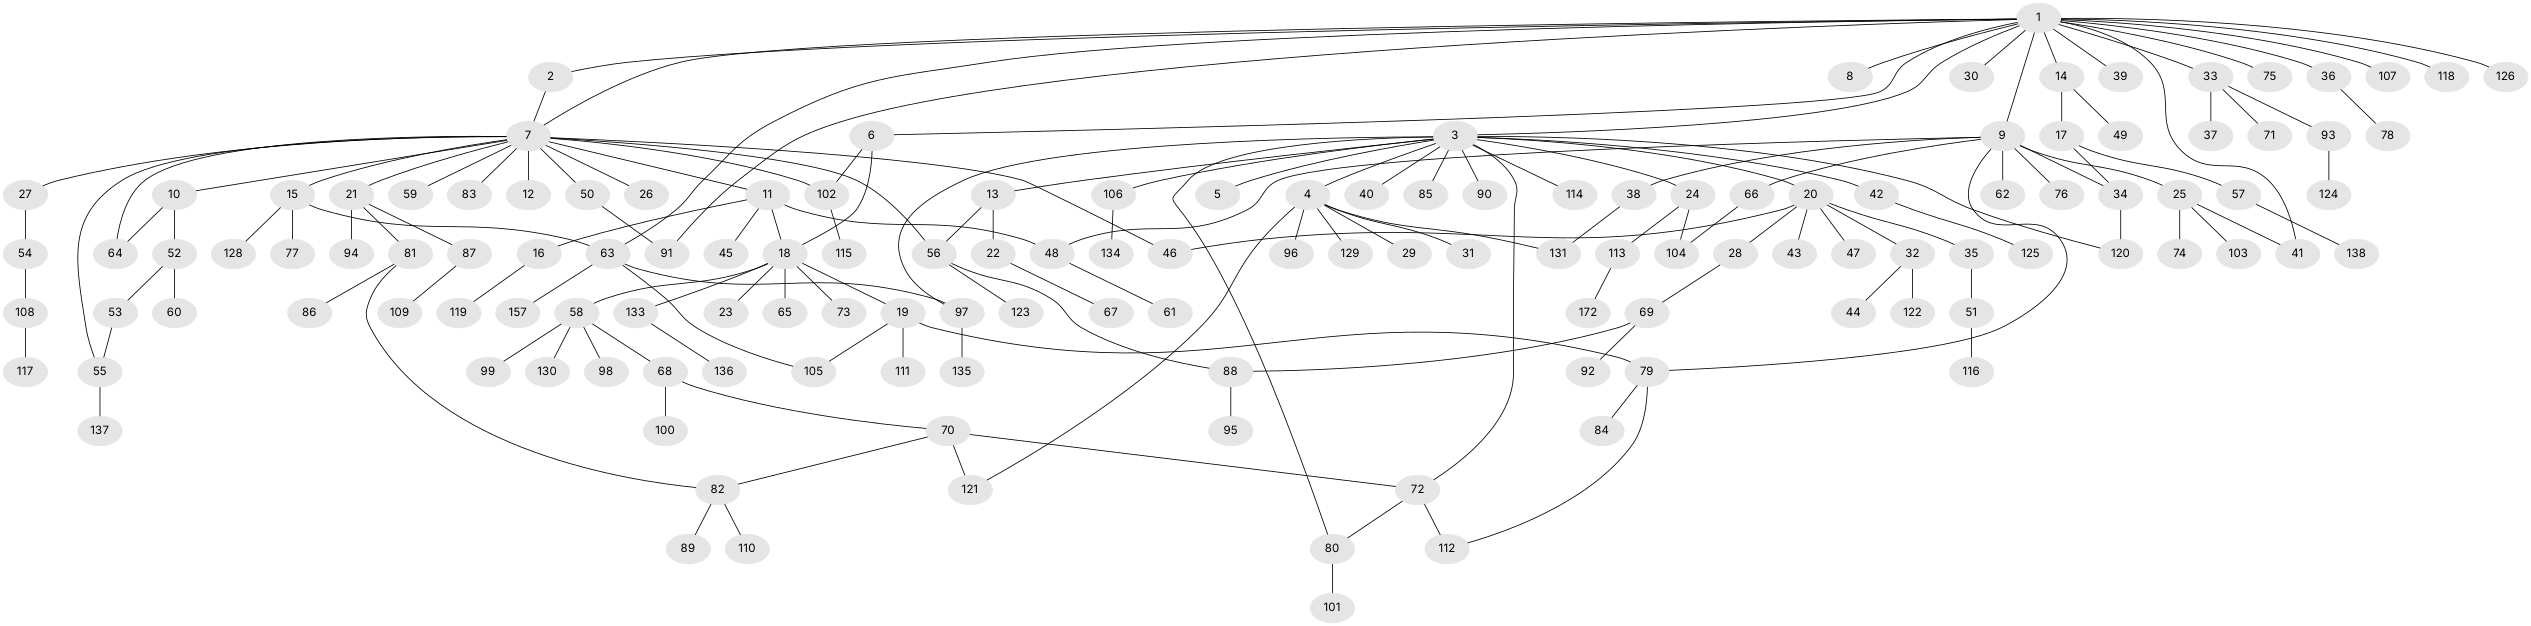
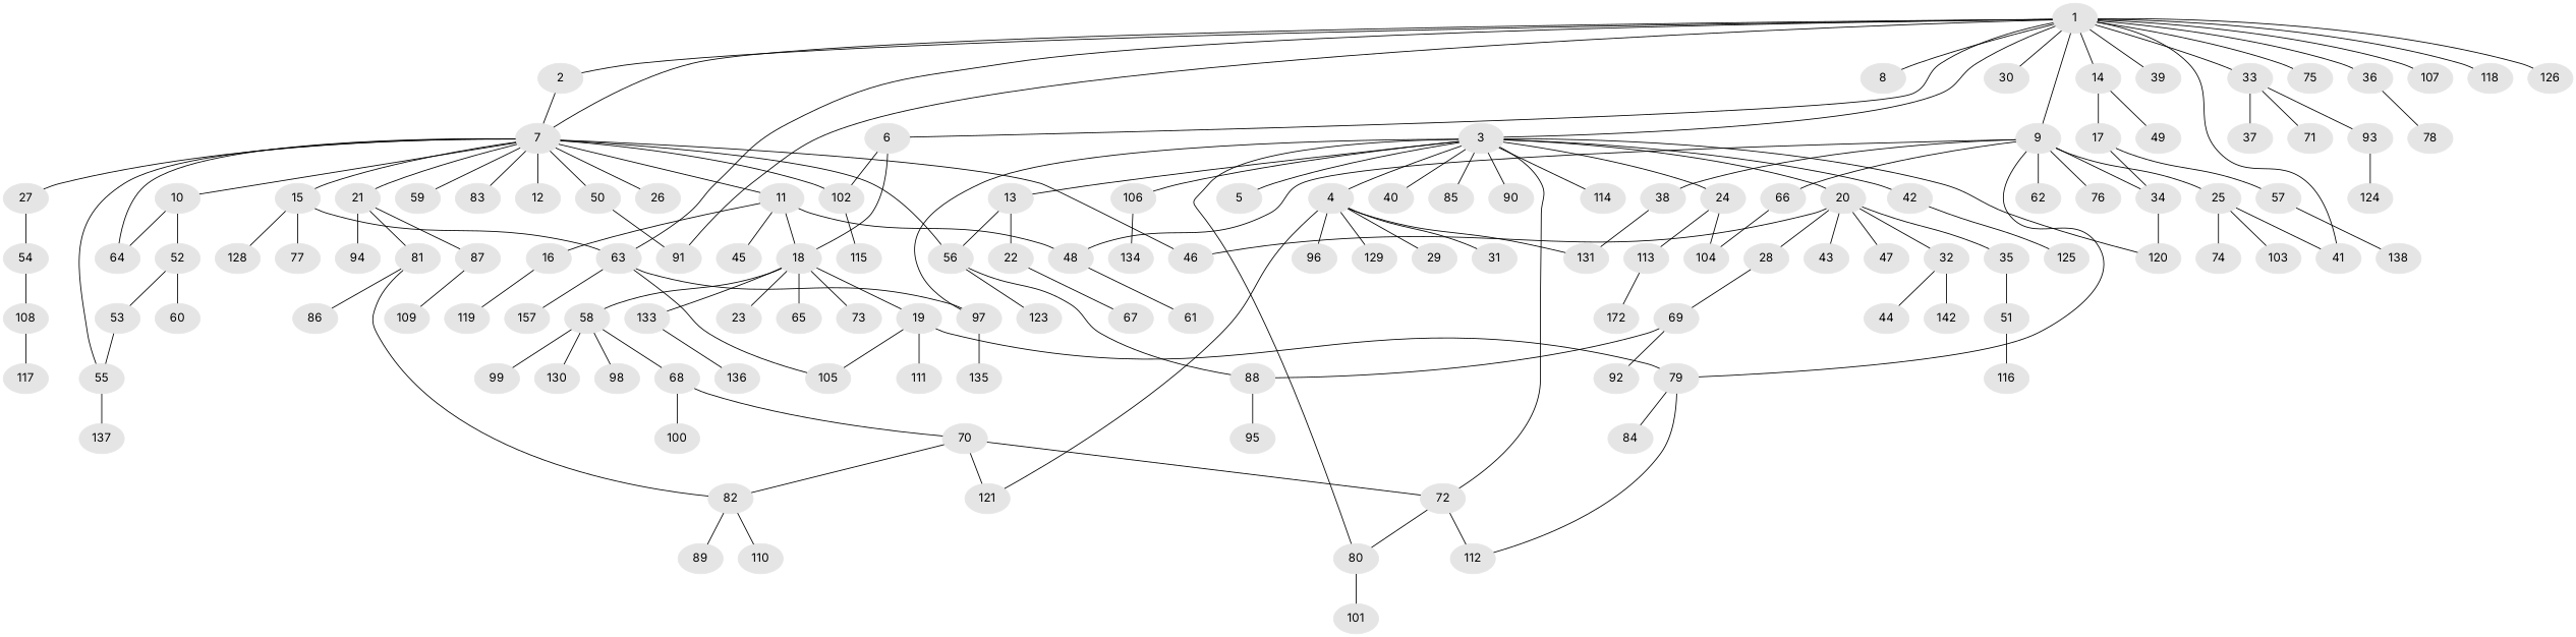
  graph {
    fontname=Inter
    node [color=gray90 fontname=Inter style=filled]
    edge [fontname=Inter]
    1
    2
    3
    6
    7
    8
    9
    14
    30
    33
    36
    39
    41
    63
    75
    91
    107
    118
    126
    4
    5
    13
    20
    24
    40
    42
    72
    80
    85
    90
    97
    106
    114
    120
    18
    102
    10
    11
    12
    15
    21
    26
    27
    46
    50
    55
    56
    59
    64
    83
    25
    34
    38
    48
    62
    66
    76
    79
    17
    49
    37
    71
    93
    78
    105
    n66 [label=157]
    29
    31
    96
    121
    129
    131
    22
    28
    32
    35
    43
    47
    104
    113
    125
    112
    101
    135
    134
    19
    23
    58
    65
    73
    133
    115
    52
    16
    45
    77
    128
    81
    87
    94
    54
    137
    88
    123
    74
    103
    61
    84
    53
    60
    119
    67
    57
    138
    111
    68
    98
    99
    130
    136
    69
    44
-   122
+   122 [label=142]
    51
    82
    86
    109
    n128 [label=172]
    108
    92
    124
    116
    117
    95
    70
    100
    89
    110
    1 -- 2
    1 -- 3
    1 -- 6
    1 -- 7
    1 -- 8
    1 -- 9
    1 -- 14
    1 -- 30
    1 -- 33
    1 -- 36
    1 -- 39
    1 -- 41
    1 -- 63
    1 -- 75
    1 -- 91
    1 -- 107
    1 -- 118
    1 -- 126
    2 -- 7
    3 -- 4
    3 -- 5
    3 -- 13
    3 -- 20
    3 -- 24
    3 -- 40
    3 -- 42
    3 -- 72
    3 -- 80
    3 -- 85
    3 -- 90
    3 -- 97
    3 -- 106
    3 -- 114
    3 -- 120
    6 -- 18
    6 -- 102
    7 -- 102
    7 -- 10
    7 -- 11
    7 -- 12
    7 -- 15
    7 -- 21
    7 -- 26
    7 -- 27
    7 -- 46
    7 -- 50
    7 -- 55
    7 -- 56
    7 -- 59
    7 -- 64
    7 -- 83
    9 -- 25
    9 -- 34
    9 -- 38
    9 -- 48
    9 -- 62
    9 -- 66
    9 -- 76
    9 -- 79
    14 -- 17
    14 -- 49
    33 -- 37
    33 -- 71
    33 -- 93
    36 -- 78
    63 -- 97
    63 -- 105
    63 -- n66
    4 -- 29
    4 -- 31
    4 -- 96
    4 -- 121
    4 -- 129
    4 -- 131
    13 -- 56
    13 -- 22
    20 -- 46
    20 -- 28
    20 -- 32
    20 -- 35
    20 -- 43
    20 -- 47
    24 -- 104
    24 -- 113
    42 -- 125
    72 -- 80
    72 -- 112
    80 -- 101
    97 -- 135
    106 -- 134
    18 -- 19
    18 -- 23
    18 -- 58
    18 -- 65
    18 -- 73
    18 -- 133
    102 -- 115
    10 -- 64
    10 -- 52
    11 -- 18
    11 -- 48
    11 -- 16
    11 -- 45
    15 -- 63
    15 -- 77
    15 -- 128
    21 -- 81
    21 -- 87
    21 -- 94
    27 -- 54
    50 -- 91
    55 -- 137
    56 -- 88
    56 -- 123
    25 -- 41
    25 -- 74
    25 -- 103
    34 -- 120
    38 -- 131
    48 -- 61
    66 -- 104
    79 -- 112
    79 -- 84
    17 -- 34
    17 -- 57
    93 -- 124
    22 -- 67
    28 -- 69
    32 -- 44
    32 -- 122
    35 -- 51
    113 -- n128
    19 -- 79
    19 -- 105
    19 -- 111
    58 -- 68
    58 -- 98
    58 -- 99
    58 -- 130
    133 -- 136
    52 -- 53
    52 -- 60
    16 -- 119
    81 -- 82
    81 -- 86
    87 -- 109
    54 -- 108
    88 -- 95
    53 -- 55
    57 -- 138
    68 -- 70
    68 -- 100
    69 -- 88
    69 -- 92
    51 -- 116
    82 -- 89
    82 -- 110
    108 -- 117
    70 -- 72
    70 -- 121
    70 -- 82
  }
